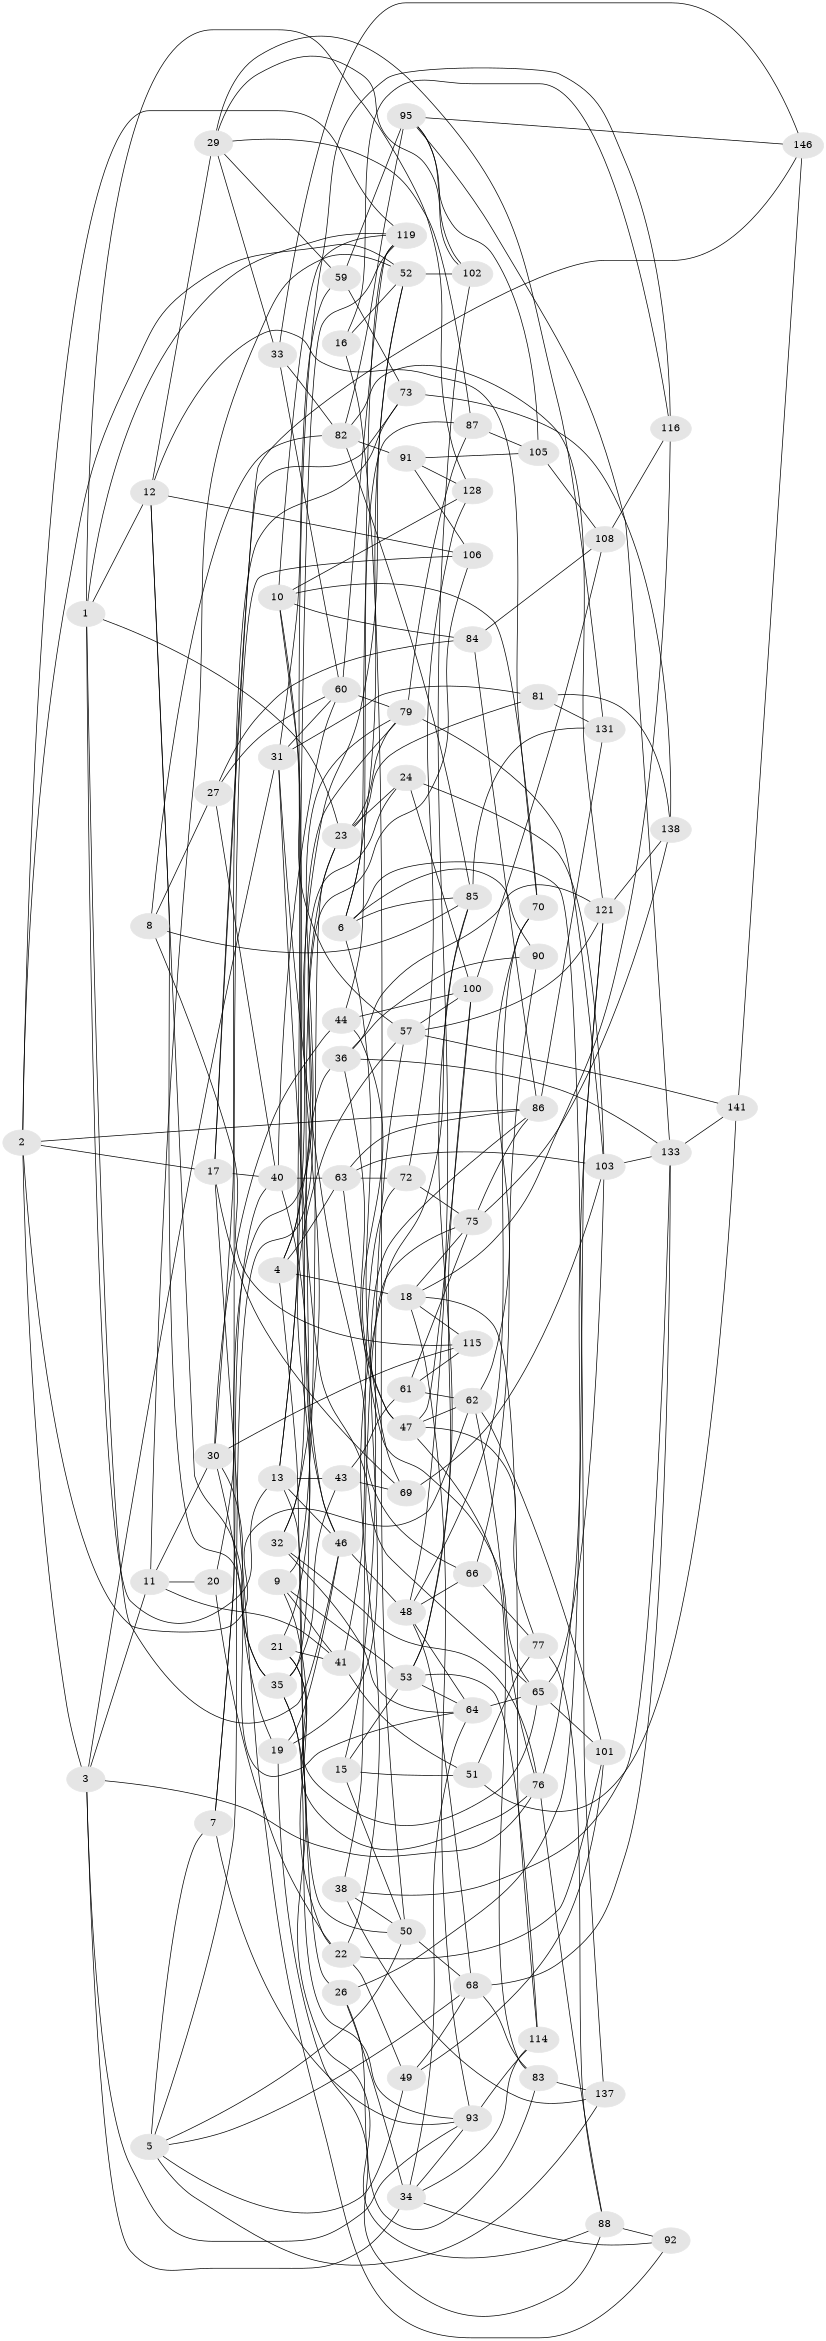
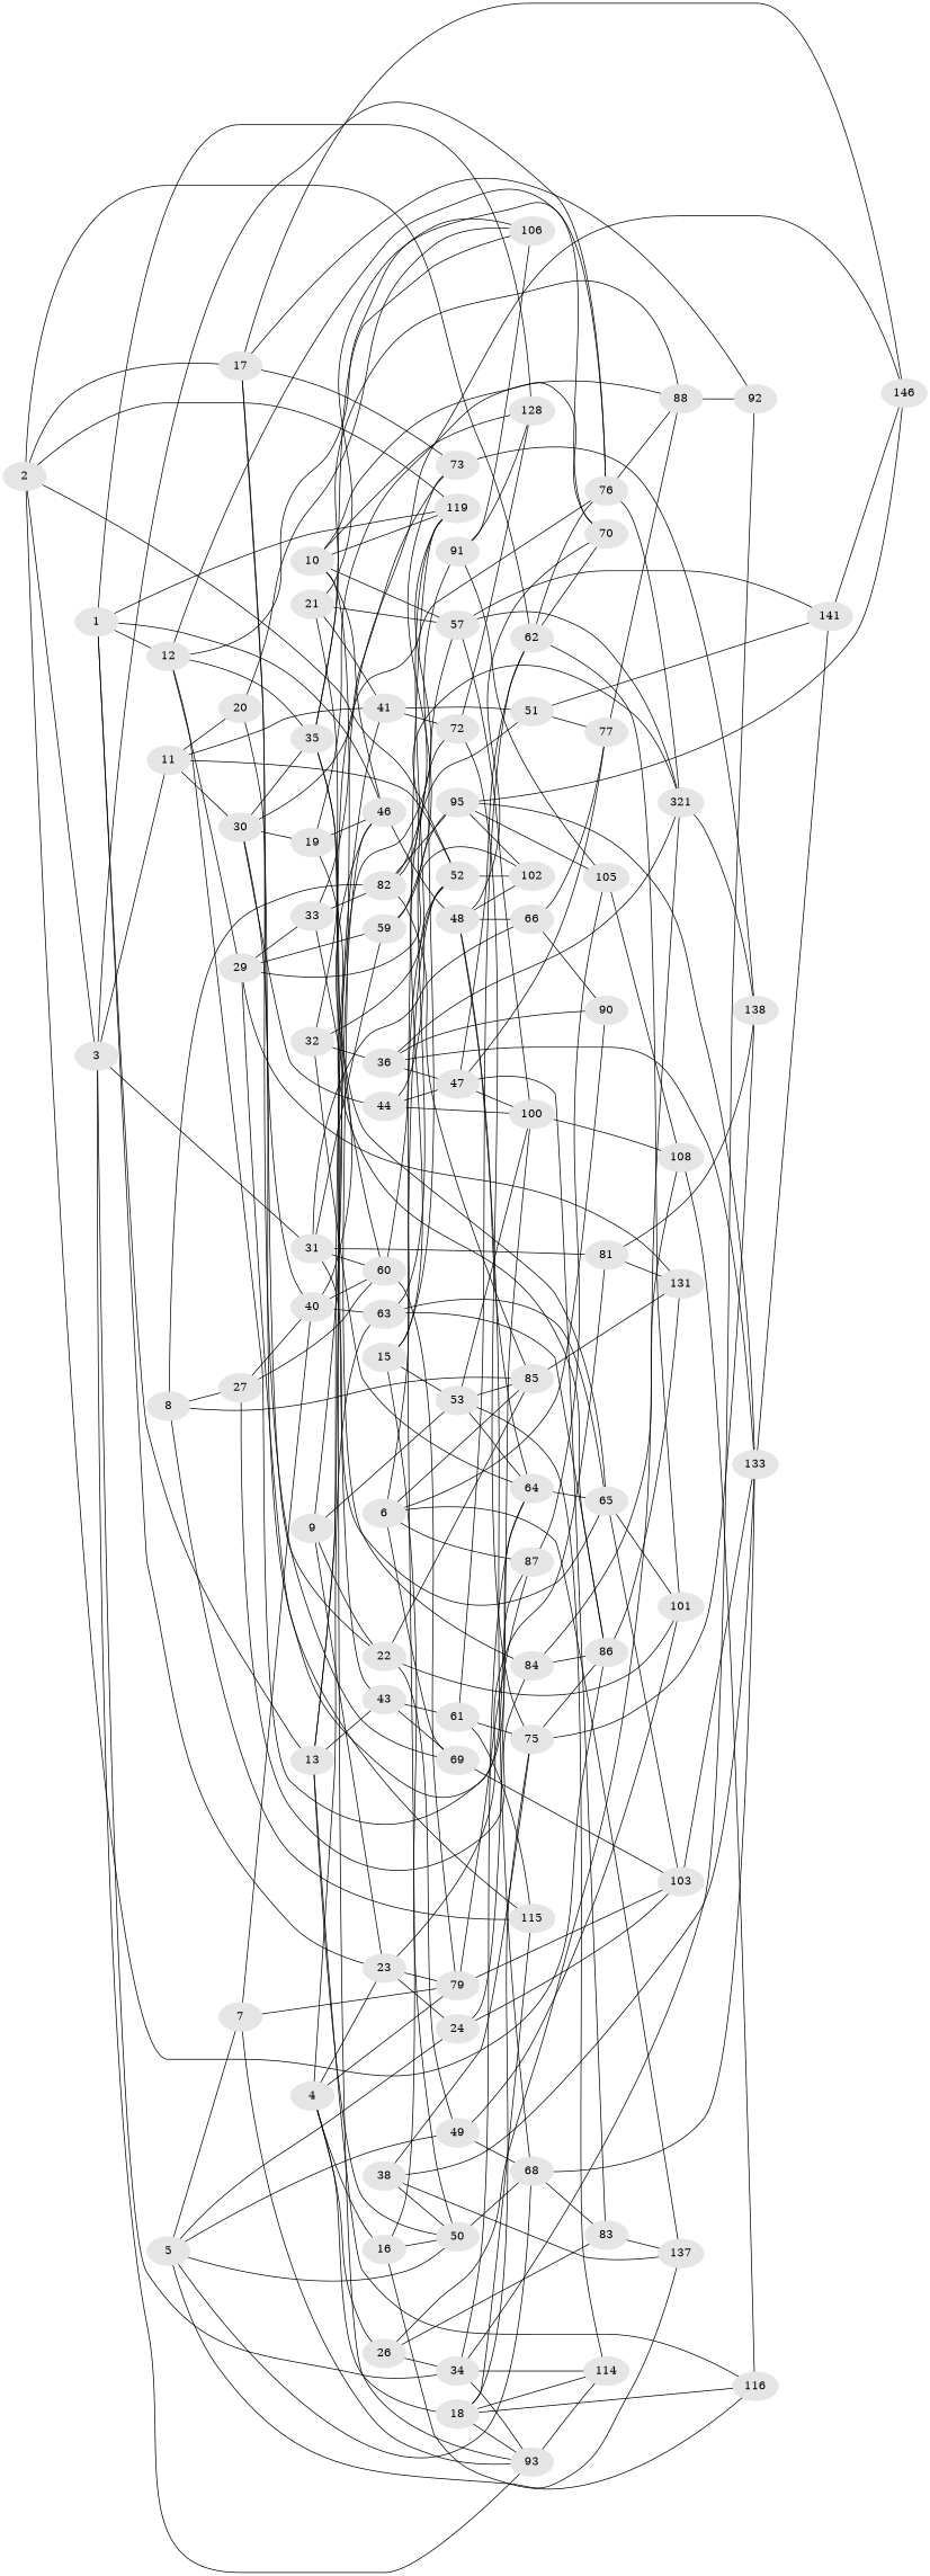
  graph {
    rankdir=LR
    node [color=gray90 style=filled]
    1 [super="+71"]
    12 [super="+37"]
    13 [super="+96"]
    23 [super="+98"]
    46 [super="+144"]
    119 [super="+127"]
    128
    70
    29 [super="+143"]
    35 [super="+42"]
    64 [super="+104"]
    106
    50 [super="+99"]
    43
    116
    79 [super="+132"]
    24
    81
    48 [super="+78"]
    2 [super="+19"]
    3 [super="+28"]
    17 [super="+45"]
    52 [super="+67"]
    62 [super="+135"]
    86 [super="+113"]
    11 [super="+142"]
    31 [super="+55"]
    34 [super="+74"]
    76 [super="+97"]
    93 [super="+112"]
    69
    40 [super="+56"]
    73
    92
    146
    102
    101
    131
    41 [super="+140"]
    20
    30 [super="+117"]
    65 [super="+118"]
    60 [super="+122"]
    59
    66
    114
-   121 [super="+145"]
+   121 [super="+145" label=321]
    88 [super="+124"]
    4 [super="+126"]
    16
    18 [super="+80"]
    26
    63 [super="+109"]
    115
    75 [super="+94"]
    83
    103 [super="+110"]
    72
    87
    5 [super="+58"]
    7
    49
    68 [super="+139"]
    137
    100 [super="+130"]
    133 [super="+134"]
    6 [super="+25"]
    85 [super="+111"]
    90
    105
    8
    27
    82 [super="+123"]
    84
    95 [super="+129"]
    91
    9 [super="+14"]
    22 [super="+136"]
    53 [super="+125"]
    51
    10 [super="+89"]
    57 [super="+120"]
    141
    108
    n85 [label=19]
    44
    33
    61
    15
    77
    138
    21
    47 [super="+54"]
    36 [super="+107"]
    32
    38
    1 -- 12
    1 -- 13
    1 -- 23
    1 -- 46
    1 -- 119
    1 -- 128
    12 -- 70
    12 -- 29
    12 -- 35
    12 -- 64
    12 -- 106
    13 -- 46
    13 -- 119
    13 -- 50
    13 -- 43
    13 -- 116
    23 -- 79
    23 -- 24
    23 -- 81
    46 -- 48
    29 -- 102
    29 -- 131
    29 -- 59
    29 -- 87
    29 -- 33
    35 -- 106
    35 -- 43
    35 -- 93
    35 -- 88
    64 -- 65
    50 -- 68
    43 -- 69
    43 -- 61
    79 -- 103
    79 -- 87
    24 -- 103
    24 -- 100
    81 -- 131
    81 -- 138
    48 -- 70
    48 -- 64
    48 -- 102
    48 -- 66
    48 -- 68
    2 -- 119
    2 -- 3
    2 -- 17
    2 -- 52
    2 -- 62
    2 -- 86
    3 -- 11
    3 -- 31
    3 -- 34
    3 -- 76
    3 -- 93
    17 -- 69
    17 -- 40
    17 -- 73
    17 -- 92
    17 -- 146
    52 -- 102
    62 -- 70
    62 -- 76
    62 -- 101
    86 -- 131
    11 -- 52
    11 -- 41
    11 -- 20 [weight=2]
    11 -- 30
    31 -- 81
    31 -- 65
    31 -- 60
    31 -- 59
    31 -- 66
    34 -- 64
    34 -- 93
    34 -- 92
    34 -- 114
    76 -- 121
    76 -- 88
    93 -- 114
    69 -- 103
    40 -- 46
    40 -- 60
    40 -- 63
    73 -- 138
    41 -- 72
    41 -- 51
    20 -- 106
    20 -- 22
    30 -- 35
    30 -- 73
    30 -- 115
    30 -- n85
    30 -- 44
    65 -- 101
    65 -- 103
    60 -- 119
    60 -- 79
    59 -- 73
    59 -- 95
    66 -- 90
    66 -- 77
    121 -- 138
    88 -- 92 [weight=2]
    4 -- 23
    4 -- 79
+   4 -- 16
    4 -- 18
    4 -- 26
    4 -- 63
    16 -- 50
    16 -- 116
    16 -- 52
    18 -- 116
    18 -- 93
    18 -- 114
    18 -- 115
    18 -- 75
    26 -- 34
    26 -- 121
    26 -- 83
    63 -- 86
    63 -- 65
-   63 -- 103
    63 -- 72
    75 -- 86
    75 -- 138
    83 -- 137
    103 -- 133
    72 -- 128
    72 -- 75
    87 -- 105
    5 -- 50
    5 -- 24
    5 -- 7
    5 -- 49
    5 -- 68
    5 -- 137
    7 -- 79
    7 -- 93
    7 -- 40
    49 -- 101
    49 -- 68
    68 -- 83
    68 -- 133
    100 -- 108
    133 -- 141
    6 -- 52
    6 -- 69
    6 -- 87
    6 -- 137
    6 -- 85
    6 -- 90
    85 -- 131
    105 -- 108
    8 -- 115
    8 -- 85
    8 -- 27
    8 -- 82
    27 -- 40
    27 -- 60
    27 -- 84
    82 -- 121
    82 -- 85
    82 -- 95
    82 -- 91
    84 -- 86
    84 -- 108
    95 -- 146
    95 -- 102
    95 -- 133
    95 -- 105
    91 -- 128
    91 -- 106
    91 -- 105
    9 -- 23
    9 -- 41 [weight=2]
    9 -- 22 [weight=2]
    9 -- 53
    22 -- 101
    22 -- 49
    22 -- 85
    53 -- 64
    53 -- 114
    53 -- 100
    53 -- 85
    51 -- 141
    51 -- 77
    10 -- 46
    10 -- 119
    10 -- 128
    10 -- 70
    10 -- 84
    10 -- 57
    57 -- 121
    57 -- 100
    57 -- 141
    141 -- 146
    108 -- 116
    n85 -- 46
    n85 -- 86
    n85 -- 88
    44 -- 119
    44 -- 100
    44 -- 47
    33 -- 146
    33 -- 60
    33 -- 82
    61 -- 62
    61 -- 115
    61 -- 75
    15 -- 50
    15 -- 53
    15 -- 51
    15 -- 57
    77 -- 88
    21 -- 76
    21 -- 41
    21 -- 65
    21 -- 57
    47 -- 62
    47 -- 83
    47 -- 100
    47 -- 77
    36 -- 121
    36 -- 133
    36 -- 90 [weight=2]
    36 -- 47
    32 -- 64
    32 -- 52
    32 -- 76
    32 -- 36
    38 -- 50
    38 -- 75
    38 -- 137
    38 -- 133
  }
